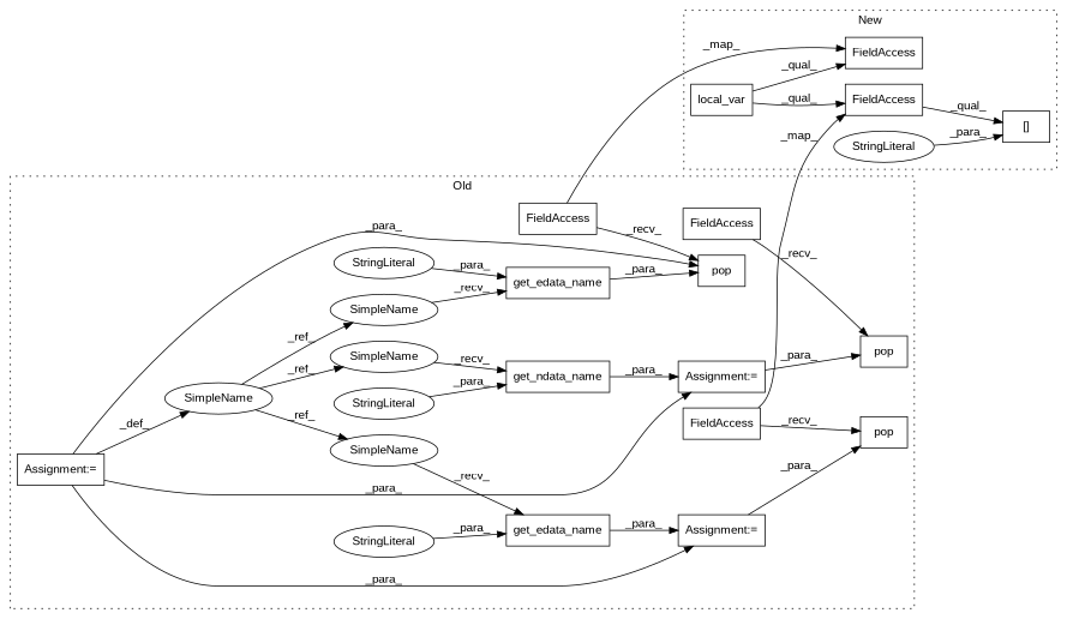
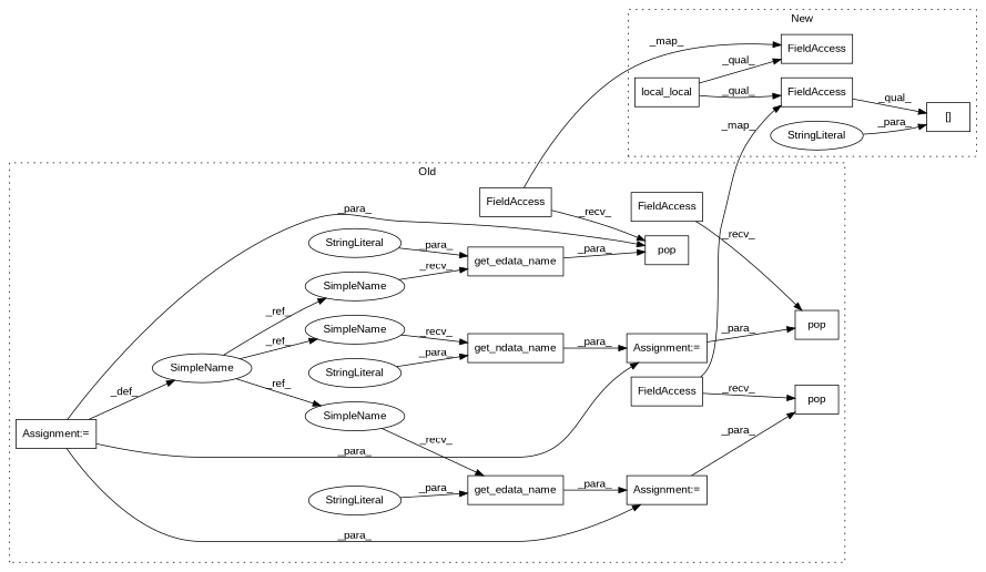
  digraph {
    rankdir=LR
    fontname="Liberation Sans"
    node [a=32 l=5 s=1208 shape=box fontname="Liberation Sans"]
    edge [fontname="Liberation Sans"]
    n1 [l="15,1" label=get_edata_name s="1516,1545"]
    n2 [l="4,1" label=pop s="1827,1846"]
    n3 [a=45 l=12 label=StringLiteral s=1533 shape=ellipse]
    n4 [a=42 label=SimpleName shape=ellipse]
    n5 [l="15,1" label=get_ndata_name s="1463,1487"]
    n6 [l="4,1" label=pop s="1786,1800"]
    n7 [a=22 l=7 label=FieldAccess s=1778]
    n8 [l="15,1" label=get_edata_name s="1417,1439"]
    n9 [a=45 label=StringLiteral s=1434 shape=ellipse]
    n10 [a=45 l=7 label=StringLiteral s=1480 shape=ellipse]
    n11 [a=7 l=1 label="Assignment:=" s=1456]
    n12 [a=7 l=1 label="Assignment:=" s=1509]
    n13 [a=7 label="Assignment:="]
    n14 [a=22 l=7 label=FieldAccess s=1819]
    n15 [l="4,1" label=pop s="1858,1870"]
    n16 [a=22 l=7 label=FieldAccess s=1850]
    n17 [a=42 label=SimpleName s=1510 shape=ellipse]
    n18 [a=42 label=SimpleName s=1457 shape=ellipse]
    n19 [a=42 label=SimpleName s=1411 shape=ellipse]
-   n20 [l=11 label=local_var s=919]
+   n20 [l=11 label=local_local s=919]
    n21 [a=22 l=7 label=FieldAccess s=1240]
    n22 [a=22 l=7 label=FieldAccess s=1264]
    n23 [a=2 l="8,1" label="[]" s="1240,1260"]
    n24 [a=45 l=12 label=StringLiteral s=1248 shape=ellipse]
    subgraph cluster_1 {
      label=Old
      style=dotted
      n1
      n2
      n3
      n4
      n5
      n6
      n7
      n8
      n9
      n10
      n11
      n12
      n13
      n14
      n15
      n16
      n17
      n18
      n19
    }
    subgraph cluster_2 {
      label=New
      style=dotted
      n20
      n21
      n22
      n23
      n24
    }
    n1 -> n12 [label=_para_]
    n3 -> n1 [label=_para_]
    n4 -> n17 [label=_ref_]
    n4 -> n18 [label=_ref_]
    n4 -> n19 [label=_ref_]
    n5 -> n11 [label=_para_]
    n7 -> n6 [label=_recv_]
    n8 -> n15 [label=_para_]
    n9 -> n8 [label=_para_]
    n10 -> n5 [label=_para_]
    n11 -> n6 [label=_para_]
    n12 -> n2 [label=_para_]
    n13 -> n4 [label=_def_]
    n13 -> n11 [label=_para_]
    n13 -> n12 [label=_para_]
    n13 -> n15 [label=_para_]
    n14 -> n2 [label=_recv_]
    n14 -> n21 [label=_map_]
    n16 -> n15 [label=_recv_]
    n16 -> n22 [label=_map_]
    n17 -> n1 [label=_recv_]
    n18 -> n5 [label=_recv_]
    n19 -> n8 [label=_recv_]
    n20 -> n21 [label=_qual_]
    n20 -> n22 [label=_qual_]
    n21 -> n23 [label=_qual_]
    n24 -> n23 [label=_para_]
  }
